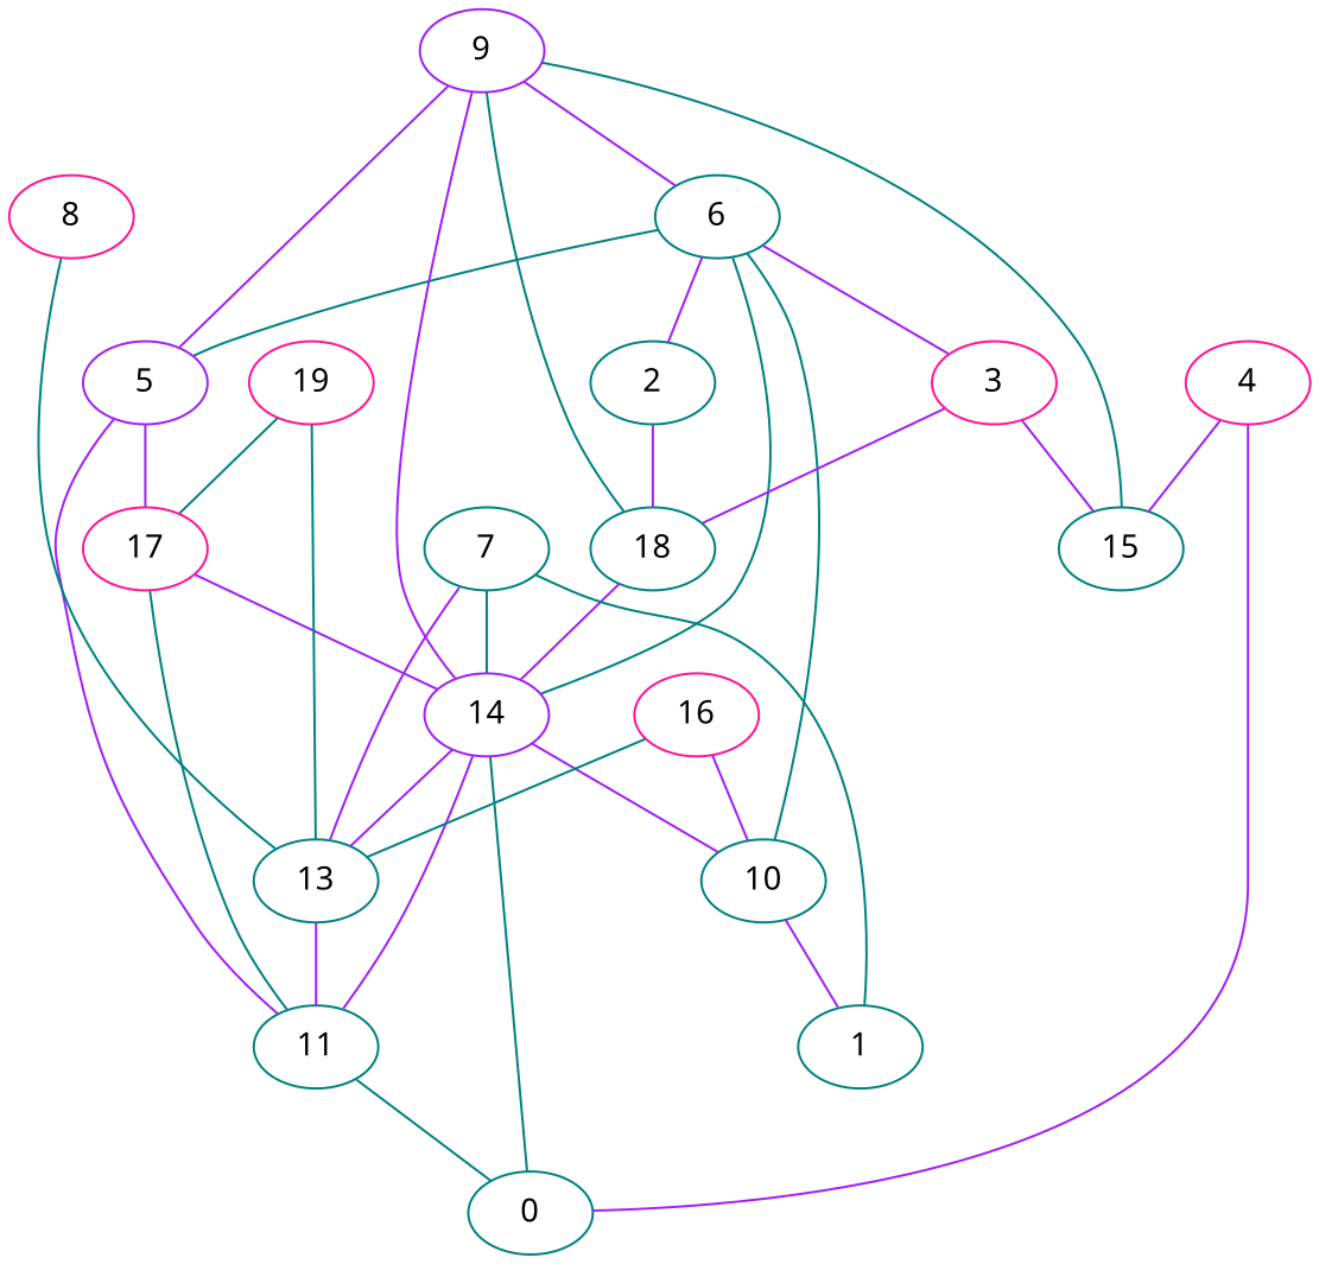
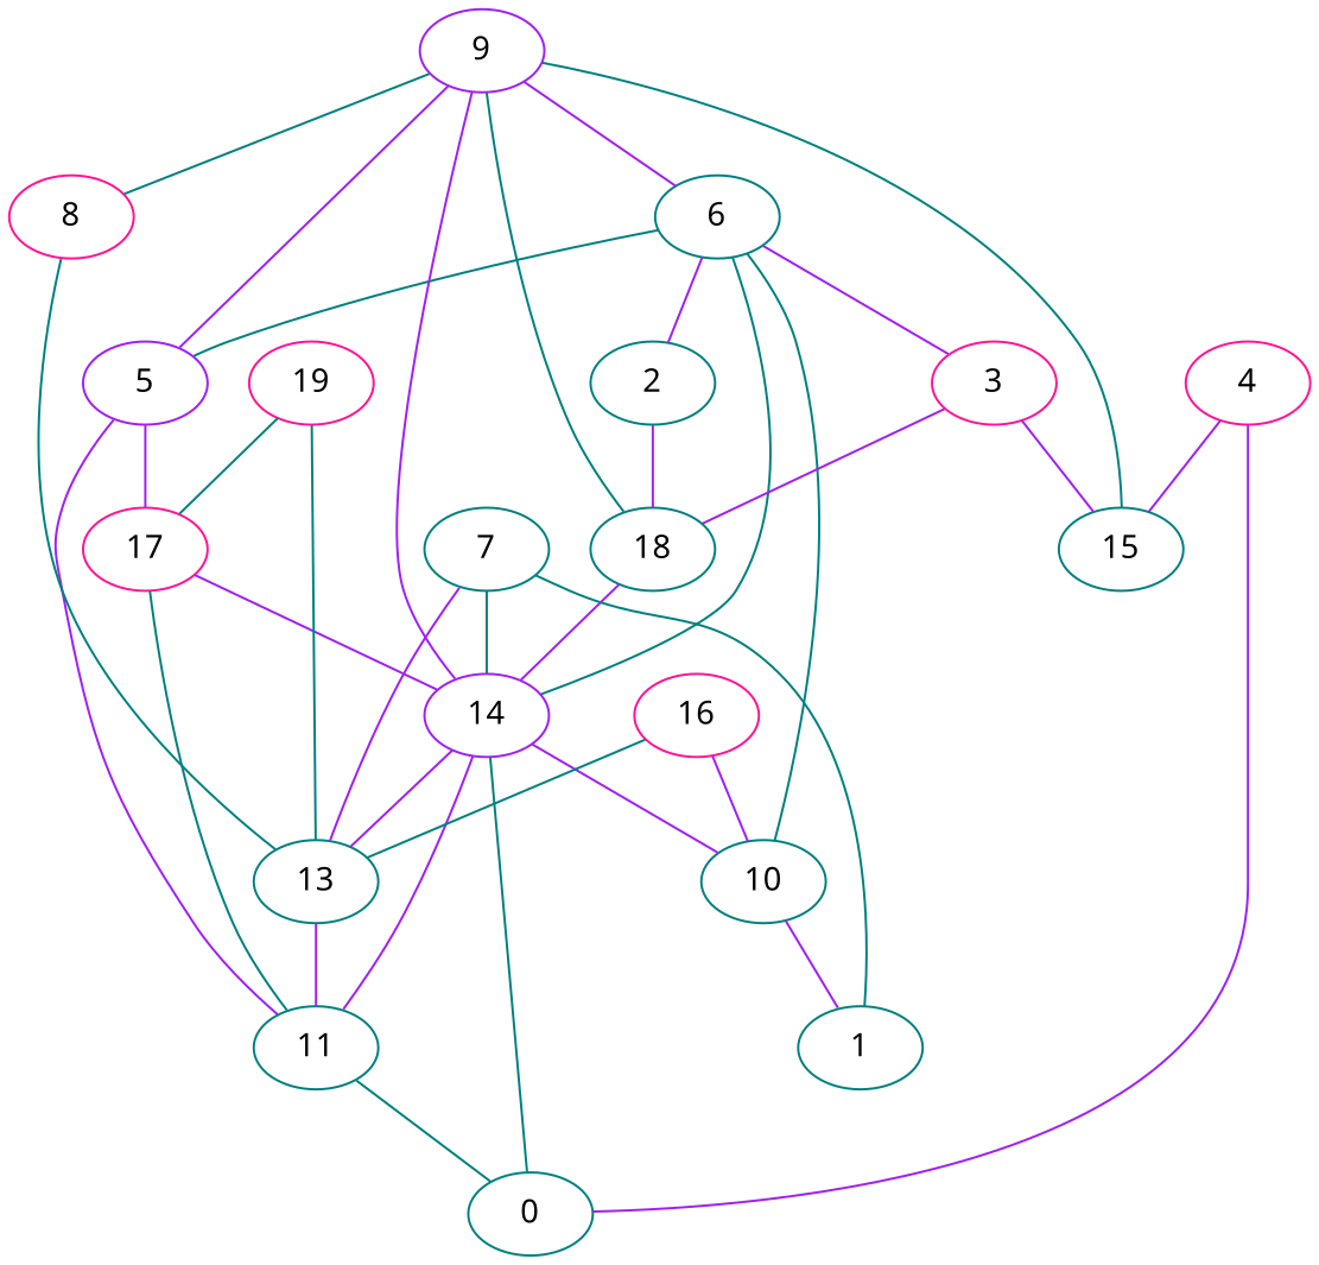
  digraph {
    fontname="Noto Sans"
    node [color=teal fontname="Noto Sans"]
    edge [color=purple dir=none fontname="Noto Sans"]
    2
    18
    14 [color=purple]
    5 [color=purple]
    11
    17 [color=deeppink]
    0
    8 [color=deeppink]
    13
    4 [color=deeppink]
    15
    10
    1
    7
    6
    3 [color=deeppink]
    19 [color=deeppink]
    9 [color=purple]
    16 [color=deeppink]
    subgraph sub_1 {
      2
      18
      14
      5
      11
      17
      0
      8
      13
      4
      15
      10
      1
      7
      6
      3
      19
      9
      16
    }
    2 -> 18
    18 -> 14
    14 -> 11
    14 -> 0 [color=teal]
    14 -> 13
    14 -> 10
    5 -> 11
    5 -> 17
    11 -> 0 [color=teal]
    17 -> 14
    17 -> 11 [color=teal]
    8 -> 13 [color=teal]
    13 -> 11
    4 -> 0
    4 -> 15
    10 -> 1
    7 -> 14 [color=teal]
    7 -> 13
    7 -> 1 [color=teal]
    6 -> 2
    6 -> 14 [color=teal]
    6 -> 5 [color=teal]
    6 -> 10 [color=teal]
    6 -> 3
    3 -> 18
    3 -> 15
    19 -> 17 [color=teal]
    19 -> 13 [color=teal]
    9 -> 18 [color=teal]
    9 -> 14
    9 -> 5
+   9 -> 8 [color=teal]
    9 -> 15 [color=teal]
    9 -> 6
    16 -> 13 [color=teal]
    16 -> 10
  }
